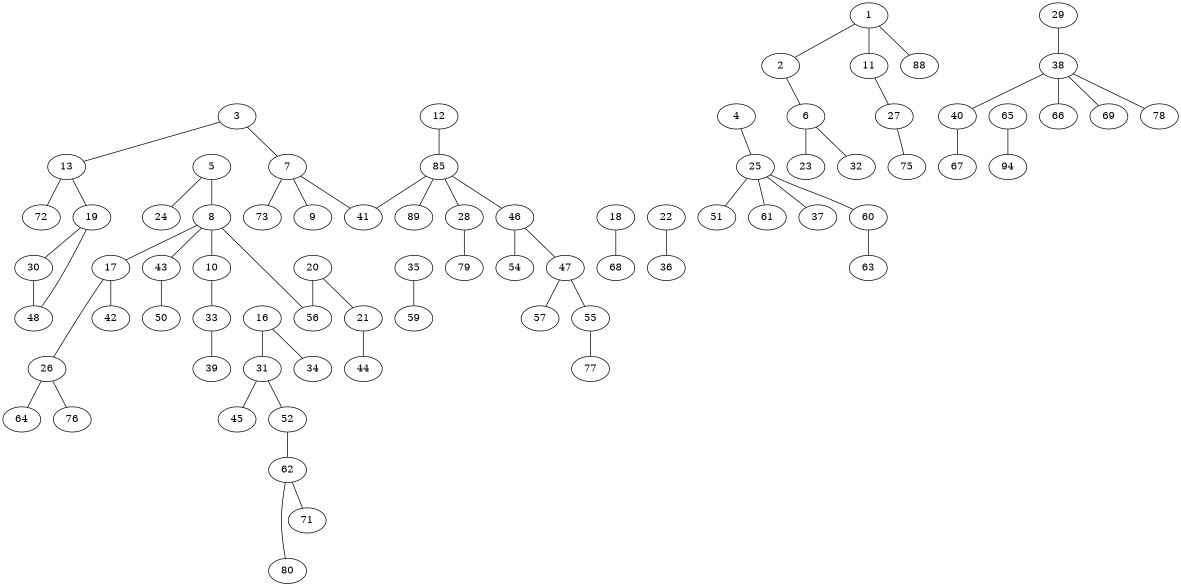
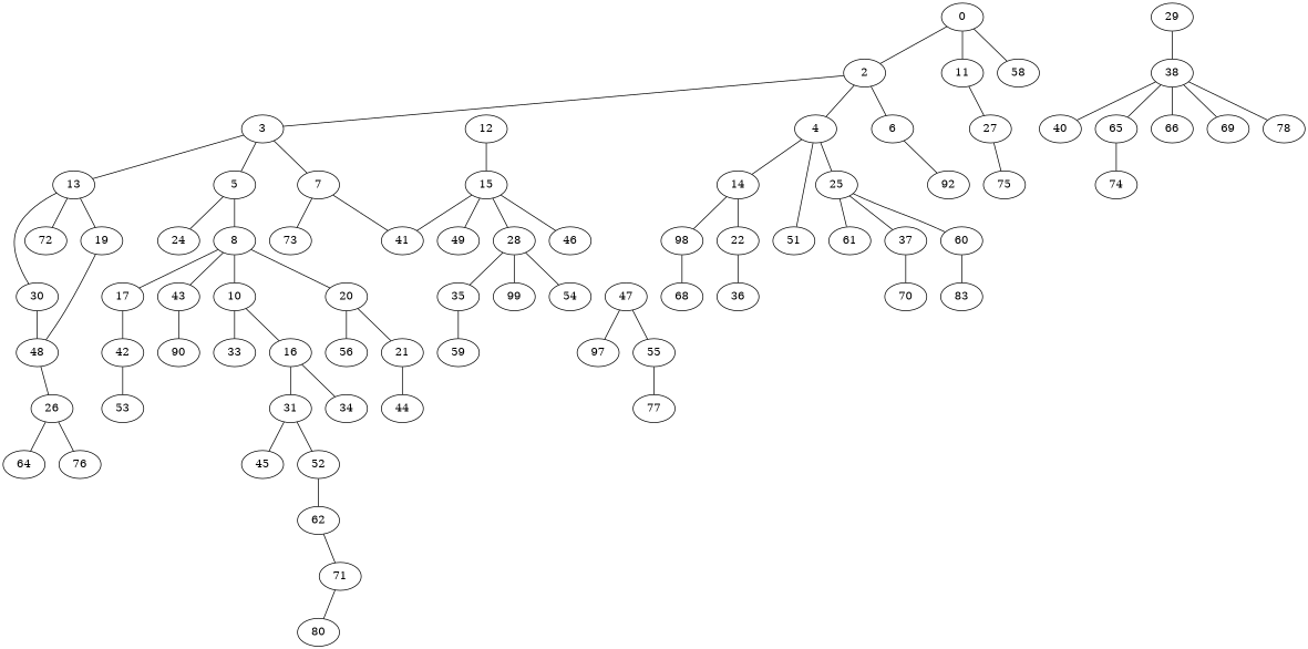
  graph {
    fontname="DejaVu Serif"
    node [fontname="DejaVu Serif"]
    edge [fontname="DejaVu Serif"]
-   1
+   1 [label=0]
    2
    11
-   58 [label=88]
+   58
    3
    4
    6
    27
    5
    7
    13
+   14
    25
    51
-   23
-   32
+   32 [label=92]
    75
    8
    24
-   9
    73
    41
    19
    30
    72
-   18
+   18 [label=98]
    22
    37
    60
    61
    10
    17
    20
    43
    12
-   15 [label=85]
+   15
    48
    68
    36
-   63
+   70
+   63 [label=83]
    16
    33
    26
    42
    21
    56
-   50
+   50 [label=90]
    28
    46
-   49 [label=89]
+   49
    31
    34
-   39
    64
    76
+   53
    44
    45
    52
    35
    54
-   79
+   79 [label=99]
    47
    29
    38
    59
    55
-   57
+   57 [label=97]
    62
    40
    65
    66
    69
    78
-   67
-   74 [label=94]
+   74
    71
    77
    80
    1 -- 2
    1 -- 11
    1 -- 58
+   2 -- 3
+   2 -- 4
    2 -- 6
    11 -- 27
+   3 -- 5
    3 -- 7
    3 -- 13
+   4 -- 14
    4 -- 25
-   25 -- 51
-   6 -- 23
+   4 -- 51
    6 -- 32
    27 -- 75
    5 -- 8
    5 -- 24
-   7 -- 9
    7 -- 73
    7 -- 41
    13 -- 19
-   19 -- 30
+   13 -- 30
    13 -- 72
+   14 -- 18
+   14 -- 22
    25 -- 37
    25 -- 60
    25 -- 61
    8 -- 10
    8 -- 17
-   8 -- 56
+   8 -- 20
    8 -- 43
    19 -- 48
    30 -- 48
    18 -- 68
    22 -- 36
+   37 -- 70
    60 -- 63
+   10 -- 16
    10 -- 33
-   17 -- 26
+   48 -- 26
    17 -- 42
    20 -- 21
    20 -- 56
    43 -- 50
    12 -- 15
    15 -- 41
    15 -- 28
    15 -- 46
    15 -- 49
    16 -- 31
    16 -- 34
-   33 -- 39
    26 -- 64
    26 -- 76
+   42 -- 53
    21 -- 44
-   46 -- 54
+   28 -- 35
+   28 -- 54
    28 -- 79
-   46 -- 47
    31 -- 45
    31 -- 52
    52 -- 62
    35 -- 59
    47 -- 55
    47 -- 57
    29 -- 38
    38 -- 40
+   38 -- 65
    38 -- 66
    38 -- 69
    38 -- 78
    55 -- 77
    62 -- 71
-   40 -- 67
    65 -- 74
-   62 -- 80
+   71 -- 80
  }
